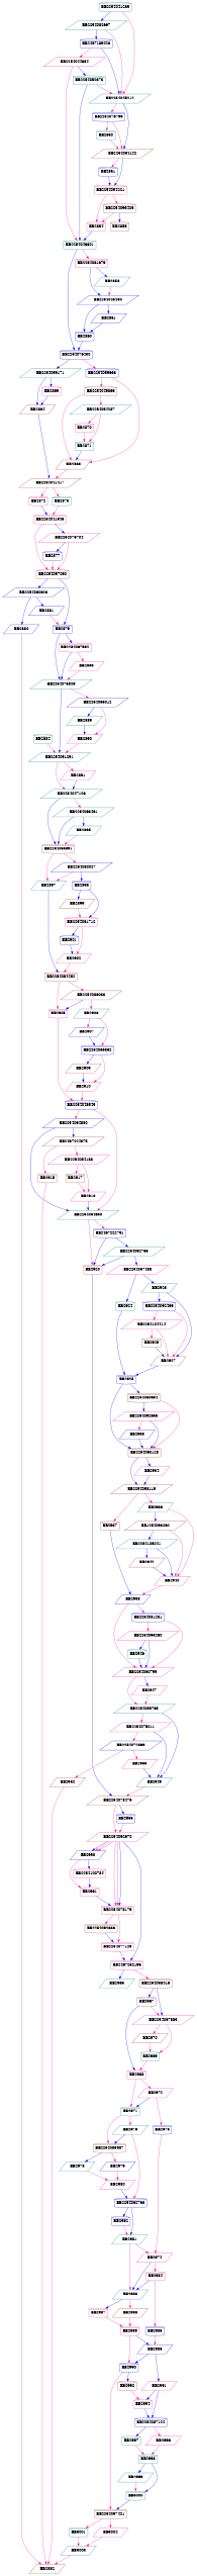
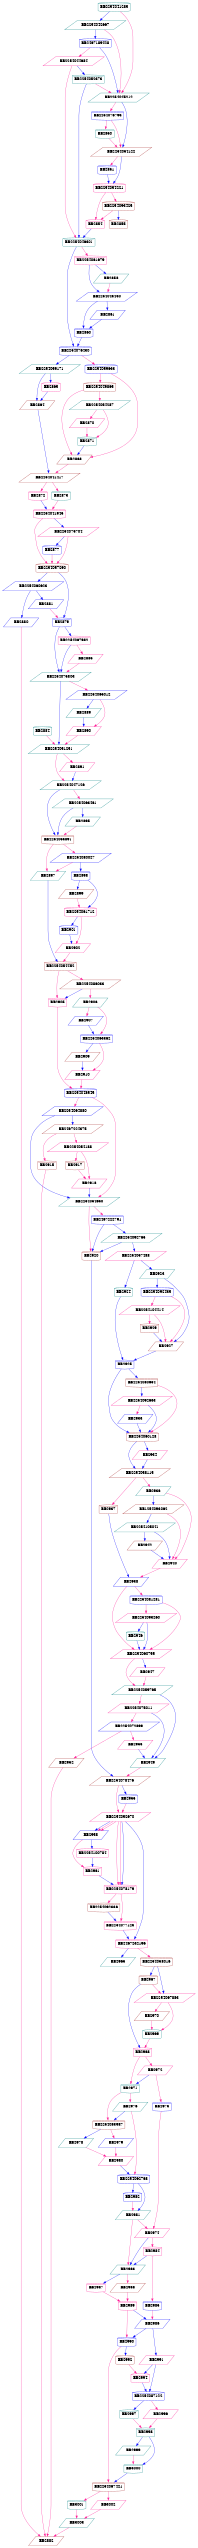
  digraph {
    node [color=deeppink shape=parallelogram]
    edge [color=deeppink]
    BB2254041285 [color=teal shape=cylinder]
    BB2254045212 [color=teal]
-   BB2254082667 [color=teal]
+   BB2254082667 [color=teal label=BB2254042667]
    BB2254054122 [color=brown]
    BB2254076793 [color=blue shape=cylinder]
    BB2467189428 [color=blue shape=cylinder]
    BB2851 [color=blue shape=cylinder]
    BB2254054221 [shape=cylinder]
    BB2850 [color=teal shape=cylinder]
    BB2254044684
    BB2254052373 [color=teal shape=cylinder]
    BB2254046301 [color=teal shape=cylinder]
    BB2254061679 [shape=cylinder]
    BB2254076430 [color=blue shape=cylinder]
    BB2858 [color=teal]
    BB2254043430 [color=blue]
    BB2254059171 [color=teal]
    BB2254059633 [color=blue shape=cylinder]
    BB2254093425 [color=brown shape=cylinder]
    BB2854 [shape=cylinder]
    BB2855 [color=brown shape=cylinder]
    BB2860 [color=blue shape=cylinder]
    BB2861 [color=blue]
    BB2864 [color=brown]
    BB2865 [shape=cylinder]
    BB2254049865 [color=brown shape=cylinder]
    BB2868 [color=brown]
    BB2254041417 [color=brown]
    BB2254054287 [color=teal]
    BB2872 [shape=cylinder]
    BB2873 [color=teal shape=cylinder]
    BB2254041945 [shape=cylinder]
-   BB2870 [shape=cylinder]
+   BB2870
    BB2871 [color=teal shape=cylinder]
    BB2254075704
    BB2254057290 [color=brown shape=cylinder]
    BB2877 [color=blue shape=cylinder]
    BB2254060623 [color=blue]
    BB2879 [color=blue shape=cylinder]
    BB2880 [color=blue]
    BB2881 [color=blue]
    BB2254067982 [shape=cylinder]
    BB2254075803 [color=teal]
    BB2882 [color=brown]
    BB2885
    BB2884 [color=teal shape=cylinder]
    BB2254051251 [color=teal]
    BB2254065012 [color=blue]
    BB2891
    BB2254047126 [color=teal]
    BB2889 [color=teal]
    BB2890
    BB2254063461 [color=teal]
    BB2254053891 [color=brown shape=cylinder]
    BB2895 [color=teal]
    BB2254080027 [color=blue]
    BB2897 [color=teal]
    BB2898 [color=blue shape=cylinder]
    BB2254054452 [color=brown shape=cylinder]
    BB2899 [color=brown]
    BB2254061712 [shape=cylinder]
    BB2254086033 [color=brown]
    BB2905 [shape=cylinder]
    BB2901 [color=blue shape=cylinder]
    BB2902
    BB2906 [color=teal]
    BB2254048545 [color=blue shape=cylinder]
    BB2907 [color=blue]
    BB2254063362 [color=blue shape=cylinder]
    BB2254054650 [color=teal]
    BB2254064880 [color=blue]
    BB2909 [color=brown]
    BB2910
    BB2467222791 [color=blue shape=cylinder]
    BB2920 [color=brown shape=cylinder]
    BB2467224375 [color=brown]
    BB2254092765 [color=teal]
    BB2254078476 [color=brown]
    BB2915 [color=brown shape=cylinder]
    BB2254054188
    BB2917 [color=brown shape=cylinder]
    BB2918
    BB2254057488
    BB2955 [color=blue shape=cylinder]
    BB2254052670
    BB2923 [color=teal]
    BB2924 [color=teal shape=cylinder]
    BB2254092435 [color=blue shape=cylinder]
    BB2927 [color=brown]
    BB2925 [color=blue shape=cylinder]
    BB2254104414
    BB2254080654 [color=brown shape=cylinder]
    BB2254060128 [color=brown shape=cylinder]
    BB2254092633
    BB2934
    BB2254058115 [color=brown]
    BB2929 [color=brown shape=cylinder]
    BB2933 [color=blue]
    BB2936 [color=teal]
    BB2937 [color=brown shape=cylinder]
    n101 [color=brown label=BB1254093062]
    BB2940
    BB2938 [color=blue]
    BB2254105041 [color=teal]
    BB2254081281 [color=blue shape=cylinder]
    BB2254060755
    BB2254093260
    BB2947
    BB2254059765 [color=teal]
    BB2942 [color=brown]
    BB2946 [color=teal shape=cylinder]
    BB2949 [color=teal]
    BB2254075011
    BB2254072899 [color=blue]
    BB2952 [color=brown]
    BB2953
    BB2467232196 [shape=cylinder]
    BB2958 [color=blue]
    BB2254078179 [shape=cylinder]
    BB2254058016 [color=brown shape=cylinder]
    BB2965 [color=teal]
    BB2254100784 [shape=cylinder]
    BB2961 [shape=cylinder]
    BB2254092336 [color=brown shape=cylinder]
    BB2254077123 [shape=cylinder]
    BB2254067883
    BB2967 [color=brown shape=cylinder]
    BB2969 [color=teal shape=cylinder]
    BB2970 [color=brown]
    BB2968 [shape=cylinder]
    BB2971 [color=teal shape=cylinder]
    BB2972
    BB2254083987 [color=brown shape=cylinder]
    BB2976 [color=teal]
    BB2973 [color=blue shape=cylinder]
    BB2978 [color=teal]
    BB2979 [color=blue]
    BB2254062768 [color=blue shape=cylinder]
    BB2974
    BB2983 [color=teal]
    BB2984 [shape=cylinder]
    BB2987 [shape=cylinder]
    BB2988 [color=brown]
    BB2985 [color=blue shape=cylinder]
    BB2980
    BB2981 [color=teal]
    BB2982 [color=blue shape=cylinder]
    BB2989 [shape=cylinder]
    BB2986 [color=blue]
    BB2990 [color=blue shape=cylinder]
    BB2991
    BB2992 [color=brown shape=cylinder]
    BB2254067421 [color=brown shape=cylinder]
    BB2994 [shape=cylinder]
    BB2254087122 [color=blue shape=cylinder]
    BB3001 [color=teal shape=cylinder]
    BB3002
    BB2996
    BB2997 [color=teal shape=cylinder]
    BB3003 [color=teal]
    BB2998 [color=teal shape=cylinder]
    BB2999 [color=teal]
    BB3000 [color=teal shape=cylinder]
    BB2254041285 -> BB2254045212
    BB2254041285 -> BB2254082667 [color=blue]
    BB2254045212 -> BB2254054122 [color=blue]
    BB2254045212 -> BB2254076793
    BB2254082667 -> BB2254045212
    BB2254082667 -> BB2467189428 [color=blue]
    BB2254054122 -> BB2851
    BB2254054122 -> BB2254054221 [color=blue]
    BB2254076793 -> BB2254054122
    BB2254076793 -> BB2850
    BB2467189428 -> BB2254045212 [color=blue]
    BB2467189428 -> BB2254044684
    BB2851 -> BB2254054221 [color=blue]
    BB2254054221 -> BB2254093425
    BB2254054221 -> BB2854
    BB2850 -> BB2254054122
    BB2254044684 -> BB2254052373 [color=blue]
    BB2254044684 -> BB2254046301
    BB2254052373 -> BB2254045212
    BB2254052373 -> BB2254046301 [color=blue]
    BB2254046301 -> BB2254061679
    BB2254046301 -> BB2254076430 [color=blue]
    BB2254061679 -> BB2858 [color=blue]
    BB2254061679 -> BB2254043430 [color=blue]
    BB2254076430 -> BB2254059171 [color=blue]
    BB2254076430 -> BB2254059633
    BB2858 -> BB2254043430
    BB2254043430 -> BB2860 [color=blue]
    BB2254043430 -> BB2861 [color=blue]
    BB2254059171 -> BB2864 [color=blue]
    BB2254059171 -> BB2865 [color=blue]
    BB2254059633 -> BB2254049865
    BB2254059633 -> BB2868
    BB2254093425 -> BB2854
    BB2254093425 -> BB2855 [color=blue]
    BB2854 -> BB2254046301 [color=blue]
    BB2860 -> BB2254076430 [color=blue]
    BB2861 -> BB2860 [color=blue]
    BB2864 -> BB2254041417 [color=blue]
    BB2865 -> BB2864 [color=blue]
    BB2254049865 -> BB2868
    BB2254049865 -> BB2254054287
    BB2868 -> BB2254041417
    BB2254041417 -> BB2872
    BB2254041417 -> BB2873
    BB2254054287 -> BB2870
    BB2254054287 -> BB2871
    BB2872 -> BB2254041945 [color=blue]
    BB2873 -> BB2254041945
    BB2254041945 -> BB2254075704 [color=blue]
    BB2254041945 -> BB2254057290
    BB2870 -> BB2871
    BB2871 -> BB2868 [color=blue]
    BB2254075704 -> BB2254057290
    BB2254075704 -> BB2877 [color=blue]
    BB2254057290 -> BB2254060623 [color=blue]
    BB2254057290 -> BB2879 [color=blue]
    BB2877 -> BB2254057290
    BB2254060623 -> BB2880 [color=blue]
    BB2254060623 -> BB2881 [color=blue]
    BB2879 -> BB2254067982 [color=blue]
    BB2879 -> BB2254075803 [color=blue]
    BB2880 -> BB2882
    BB2881 -> BB2879
    BB2254067982 -> BB2254075803 [color=blue]
    BB2254067982 -> BB2885
    BB2254075803 -> BB2254051251 [color=blue]
    BB2254075803 -> BB2254065012
    BB2885 -> BB2254075803
    BB2884 -> BB2254051251
    BB2254051251 -> BB2891
    BB2254051251 -> BB2254047126
    BB2254065012 -> BB2889 [color=blue]
    BB2254065012 -> BB2890
    BB2891 -> BB2254047126 [color=blue]
    BB2254047126 -> BB2254063461
    BB2254047126 -> BB2254053891 [color=blue]
    BB2889 -> BB2890 [color=blue]
    BB2890 -> BB2254051251
    BB2254063461 -> BB2254053891 [color=blue]
    BB2254063461 -> BB2895 [color=blue]
    BB2254053891 -> BB2254080027
    BB2254053891 -> BB2897
    BB2895 -> BB2254053891
    BB2254080027 -> BB2897
    BB2254080027 -> BB2898 [color=blue]
    BB2897 -> BB2254054452 [color=blue]
    BB2898 -> BB2899 [color=blue]
    BB2898 -> BB2254061712 [color=blue]
    BB2254054452 -> BB2254086033
    BB2254054452 -> BB2905
    BB2899 -> BB2254061712
    BB2254061712 -> BB2901 [color=blue]
    BB2254061712 -> BB2902
    BB2254086033 -> BB2905 [color=blue]
    BB2254086033 -> BB2906
    BB2905 -> BB2254048545
    BB2901 -> BB2902 [color=blue]
    BB2902 -> BB2254054452
    BB2906 -> BB2907
    BB2906 -> BB2254063362
    BB2254048545 -> BB2254054650
    BB2254048545 -> BB2254064880
    BB2907 -> BB2254063362 [color=blue]
    BB2254063362 -> BB2909 [color=blue]
    BB2254063362 -> BB2910
    BB2254054650 -> BB2467222791
    BB2254054650 -> BB2920
    BB2254064880 -> BB2254054650 [color=blue]
    BB2254064880 -> BB2467224375 [color=blue]
    BB2909 -> BB2910 [color=blue]
    BB2910 -> BB2254048545
    BB2467222791 -> BB2920 [color=blue]
    BB2467222791 -> BB2254092765 [color=blue]
    BB2920 -> BB2254078476 [color=blue]
    BB2467224375 -> BB2915
    BB2467224375 -> BB2254054188
    BB2254092765 -> BB2920 [color=blue]
    BB2254092765 -> BB2254057488 [color=blue]
    BB2254078476 -> BB2955 [color=blue]
    BB2254078476 -> BB2254052670
    BB2915 -> BB2882
    BB2254054188 -> BB2917
    BB2254054188 -> BB2918
    BB2917 -> BB2918
    BB2918 -> BB2254054650 [color=blue]
    BB2254057488 -> BB2923 [color=blue]
    BB2254057488 -> BB2924 [color=blue]
    BB2955 -> BB2254052670
    BB2254052670 -> BB2467232196 [color=blue]
    BB2254052670 -> BB2958 [color=blue]
    BB2254052670 -> BB2958
    BB2254052670 -> BB2958
    BB2254052670 -> BB2254078179
    BB2254052670 -> BB2254078179
    BB2254052670 -> BB2254078179 [color=blue]
    BB2923 -> BB2254092435 [color=blue]
    BB2923 -> BB2927 [color=blue]
    BB2924 -> BB2925 [color=blue]
    BB2254092435 -> BB2927
    BB2254092435 -> BB2254104414
    BB2927 -> BB2925 [color=blue]
    BB2925 -> BB2254080654 [color=blue]
    BB2925 -> BB2254060128 [color=blue]
    BB2254104414 -> BB2927
    BB2254104414 -> BB2929
    BB2254080654 -> BB2254060128
    BB2254080654 -> BB2254092633 [color=blue]
    BB2254060128 -> BB2934 [color=blue]
    BB2254060128 -> BB2254058115 [color=blue]
    BB2254092633 -> BB2254060128 [color=blue]
    BB2254092633 -> BB2933
    BB2934 -> BB2254058115 [color=blue]
    BB2254058115 -> BB2936
    BB2254058115 -> BB2937
    BB2929 -> BB2927 [color=blue]
    BB2933 -> BB2254060128 [color=blue]
    BB2936 -> n101 [color=blue]
    BB2936 -> BB2940
    BB2937 -> BB2938 [color=blue]
    n101 -> BB2940
    n101 -> BB2254105041 [color=blue]
    BB2940 -> BB2938
    BB2938 -> BB2254081281
    BB2938 -> BB2254060755
    BB2254105041 -> BB2940 [color=blue]
    BB2254105041 -> BB2942 [color=blue]
    BB2254081281 -> BB2254060755
    BB2254081281 -> BB2254093260
    BB2254060755 -> BB2947 [color=blue]
    BB2254060755 -> BB2254059765
    BB2254093260 -> BB2254060755 [color=blue]
    BB2254093260 -> BB2946 [color=blue]
    BB2947 -> BB2254059765
    BB2254059765 -> BB2949 [color=blue]
    BB2254059765 -> BB2254075011
    BB2942 -> BB2940 [color=blue]
    BB2946 -> BB2254060755 [color=blue]
    BB2949 -> BB2254078476
    BB2254075011 -> BB2949 [color=blue]
    BB2254075011 -> BB2254072899
    BB2254072899 -> BB2952
    BB2254072899 -> BB2953
    BB2952 -> BB2882
    BB2953 -> BB2949 [color=blue]
    BB2467232196 -> BB2254058016
    BB2467232196 -> BB2965 [color=blue]
    BB2958 -> BB2254100784 [color=blue]
    BB2958 -> BB2961
    BB2254078179 -> BB2254092336
    BB2254078179 -> BB2254077123
    BB2254058016 -> BB2254067883 [color=blue]
    BB2254058016 -> BB2967 [color=blue]
    BB2254100784 -> BB2961 [color=blue]
    BB2961 -> BB2254078179 [color=blue]
    BB2254092336 -> BB2254077123 [color=blue]
    BB2254077123 -> BB2467232196 [color=blue]
    BB2254067883 -> BB2969
    BB2254067883 -> BB2970
    BB2967 -> BB2254067883
    BB2967 -> BB2968 [color=blue]
    BB2969 -> BB2968
    BB2970 -> BB2969
    BB2968 -> BB2971
    BB2968 -> BB2972
    BB2971 -> BB2254083987
    BB2971 -> BB2976
    BB2972 -> BB2971 [color=blue]
    BB2972 -> BB2973
    BB2254083987 -> BB2978 [color=blue]
    BB2254083987 -> BB2979
    BB2976 -> BB2254083987 [color=blue]
    BB2976 -> BB2254062768
    BB2973 -> BB2974
    BB2978 -> BB2980
    BB2979 -> BB2980
    BB2254062768 -> BB2981 [color=blue]
    BB2254062768 -> BB2982 [color=blue]
    BB2974 -> BB2983 [color=blue]
    BB2974 -> BB2984
    BB2983 -> BB2987 [color=blue]
    BB2983 -> BB2988
    BB2984 -> BB2983 [color=blue]
    BB2984 -> BB2985
    BB2987 -> BB2989
    BB2988 -> BB2989
    BB2985 -> BB2986
    BB2980 -> BB2254062768 [color=blue]
    BB2981 -> BB2974
    BB2981 -> BB2983
    BB2982 -> BB2981
    BB2989 -> BB2986 [color=blue]
    BB2989 -> BB2990
    BB2986 -> BB2990 [color=blue]
    BB2986 -> BB2991 [color=blue]
    BB2990 -> BB2992 [color=blue]
    BB2990 -> BB2254067421
    BB2991 -> BB2994 [color=blue]
    BB2991 -> BB2254087122 [color=blue]
    BB2992 -> BB2994
    BB2254067421 -> BB3001
    BB2254067421 -> BB3002
    BB2994 -> BB2254087122 [color=blue]
    BB2254087122 -> BB2996
    BB2254087122 -> BB2997 [color=blue]
    BB3001 -> BB3003
    BB3002 -> BB3003
    BB2996 -> BB2998
    BB2997 -> BB2998
    BB3003 -> BB2882
    BB2998 -> BB2999 [color=blue]
    BB2998 -> BB3000 [color=blue]
    BB2999 -> BB3000
    BB3000 -> BB2254067421 [color=blue]
  }
